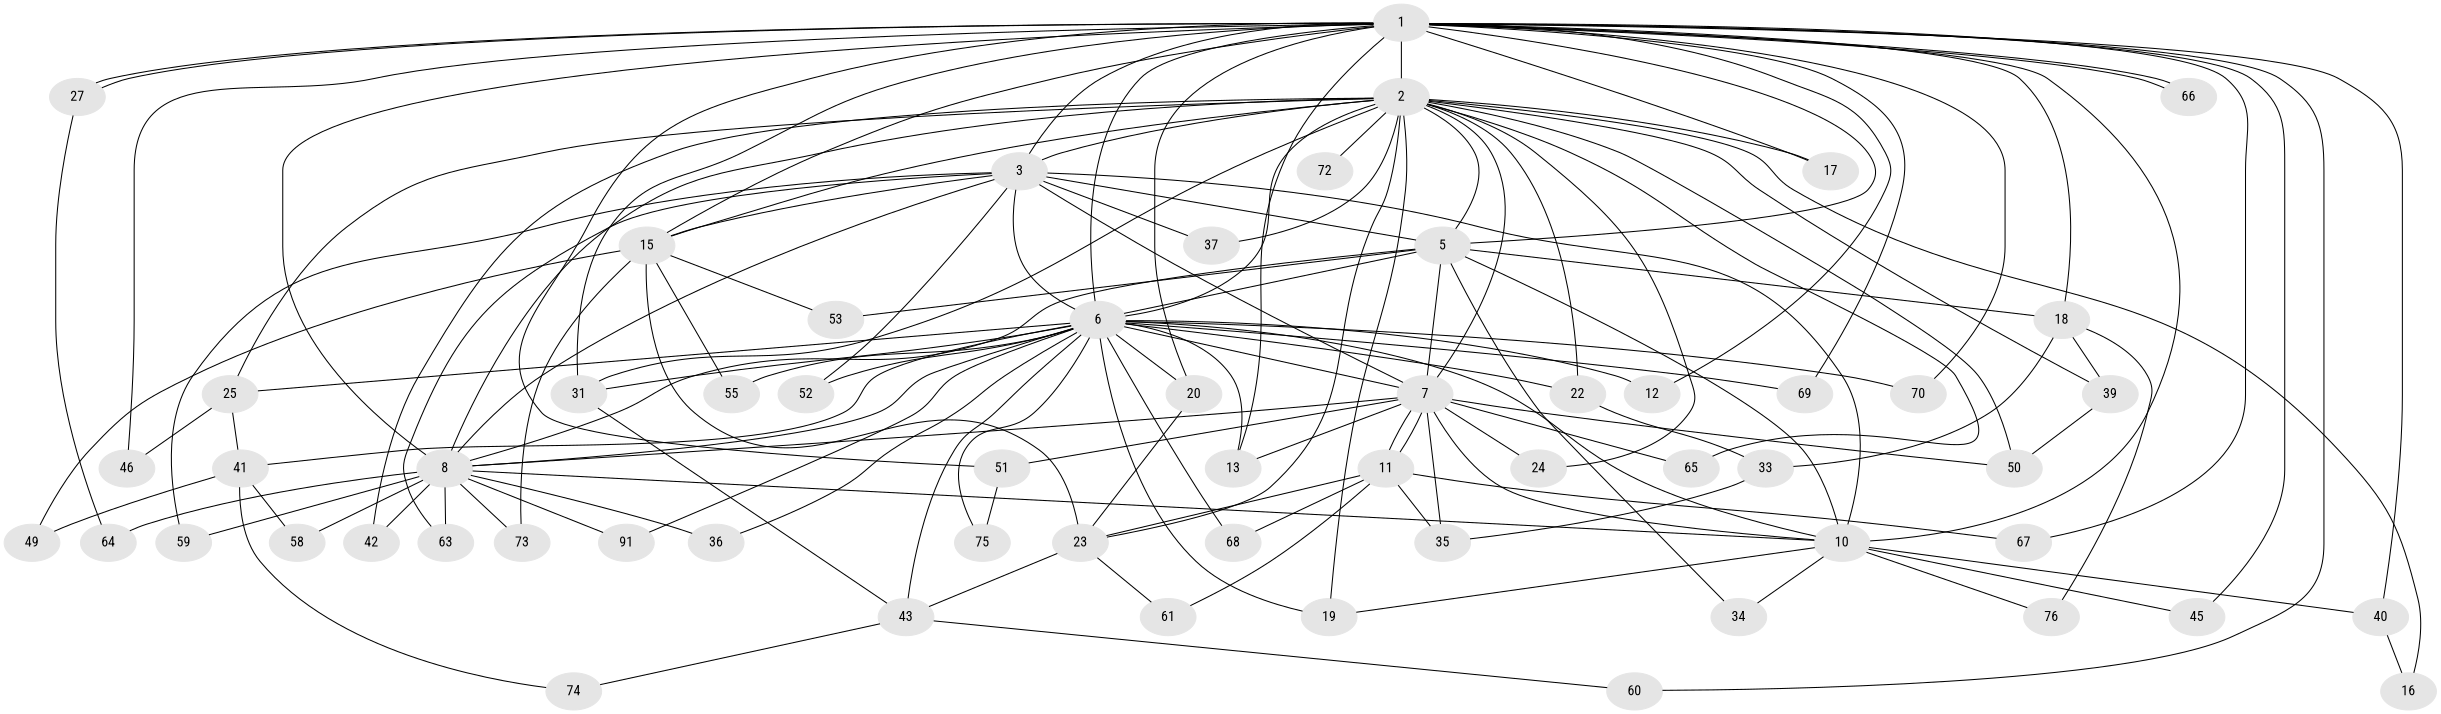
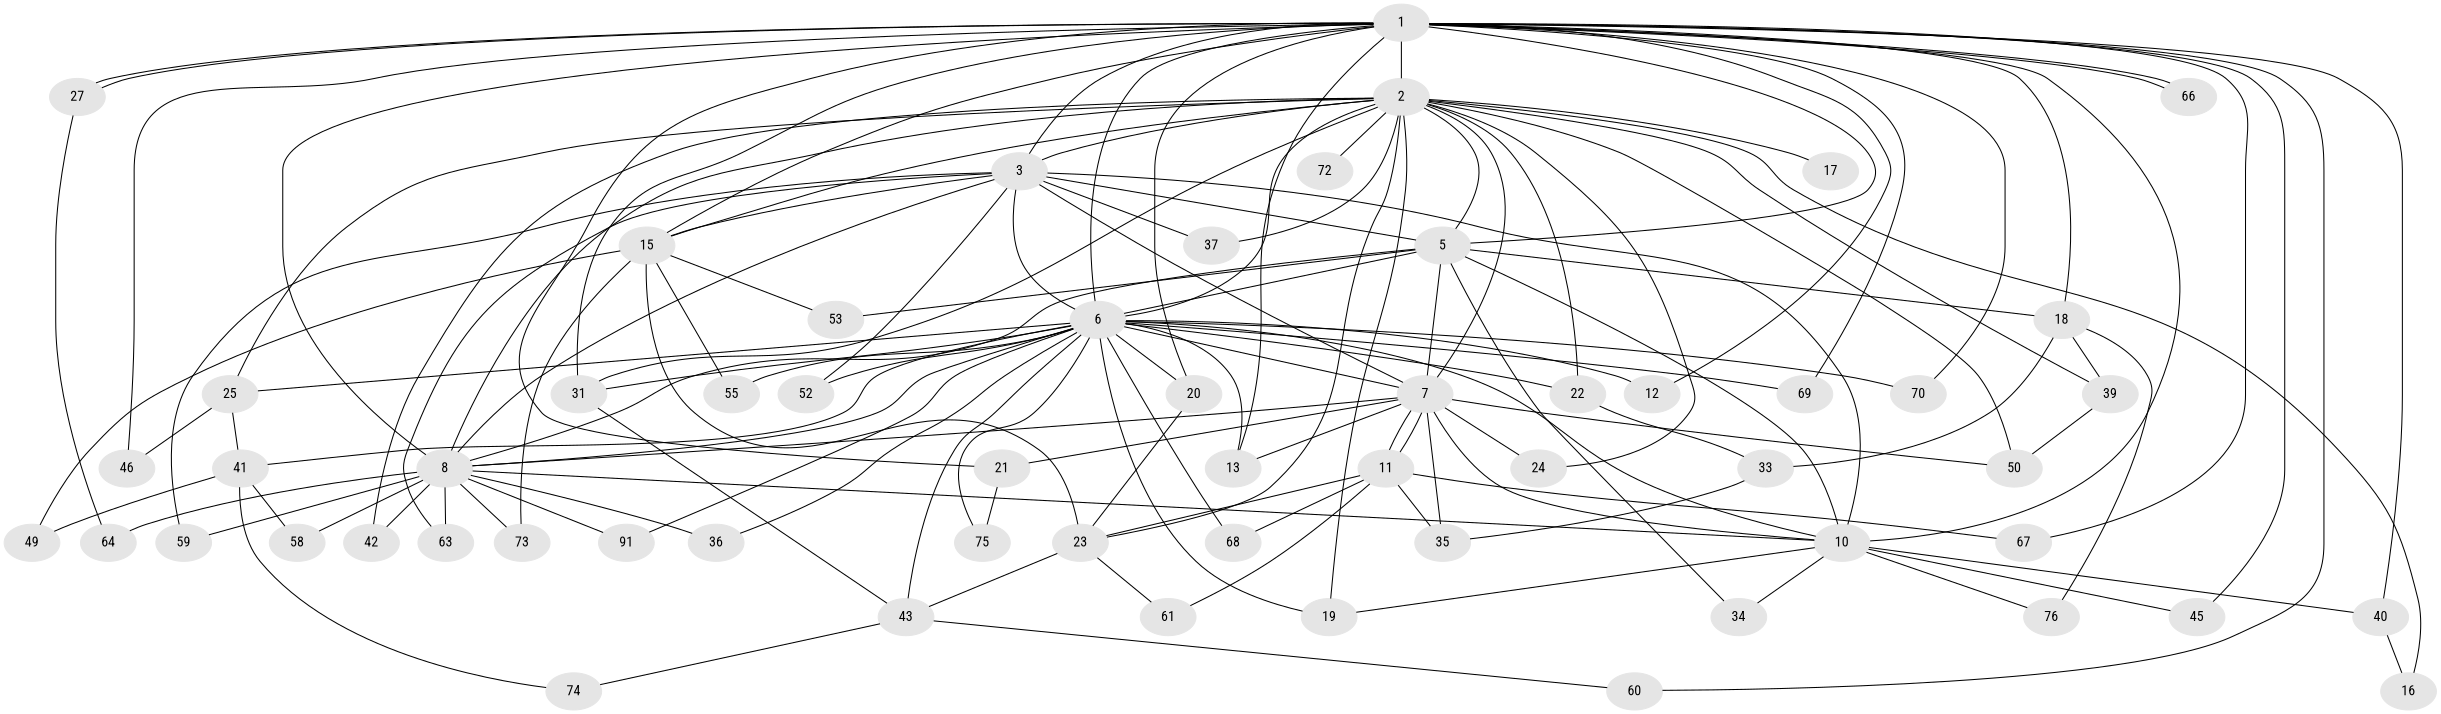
  graph {
    fontname="Roboto Condensed"
    node [color=gray90 fontname="Roboto Condensed" style=filled]
    edge [fontname="Roboto Condensed"]
    1 [super="+32"]
    2 [super="+9"]
    3 [super="+4"]
    5 [super="+71"]
    6 [super="+16"]
    8 [super="+44"]
    10 [super="+57"]
    12
    15 [super="+28"]
    17
    18
    20
-   21 [super="+47" label=51]
+   21 [super="+47"]
    27
    31
    40
    45
    46
    60
    66
    67
    69
    70
    13
    7 [super="+14"]
    19
    22 [super="+30"]
    23 [super="+26"]
    24
    25
    37
    39
    42
    50 [super="+62"]
    n35 [label=16]
-   65
    72
    52
    59
    63
    34
    53
    36
    41
    43 [super="+48"]
    n46 [label=91]
    55
    68
    75
    11 [super="+29"]
    35 [super="+54"]
    58
    64
    73
    76
    49
    33
    61
    74
    1 -- 2 [weight=2]
    1 -- 3 [weight=2]
    1 -- 5
    1 -- 6
    1 -- 8
    1 -- 10
    1 -- 12
    1 -- 15
-   1 -- 17
    1 -- 18
    1 -- 20
    1 -- 21 [weight=2]
    1 -- 27
    1 -- 27
    1 -- 31
    1 -- 40
    1 -- 45
    1 -- 46
    1 -- 60
    1 -- 66
    1 -- 66
    1 -- 67
    1 -- 69
    1 -- 70
    1 -- 13
    2 -- 3 [weight=4]
    2 -- 5 [weight=2]
    2 -- 6 [weight=2]
    2 -- 8 [weight=2]
    2 -- 15
    2 -- 17
    2 -- 31
    2 -- 7 [weight=3]
    2 -- 19
    2 -- 22 [weight=2]
    2 -- 23
    2 -- 24
    2 -- 25
    2 -- 37
    2 -- 39
    2 -- 42
    2 -- 50
    2 -- n35
-   2 -- 65
    2 -- 72 [weight=2]
    3 -- 5 [weight=2]
    3 -- 6 [weight=2]
    3 -- 8 [weight=2]
    3 -- 10 [weight=2]
    3 -- 15
    3 -- 7 [weight=2]
    3 -- 37
    3 -- 52
    3 -- 59
    3 -- 63
    5 -- 6 [weight=2]
    5 -- 8
    5 -- 10
    5 -- 18
    5 -- 7
    5 -- 34
    5 -- 53
    6 -- 8 [weight=2]
    6 -- 10
    6 -- 12
    6 -- 20
    6 -- 31
    6 -- 69
    6 -- 70
    6 -- 13
    6 -- 7 [weight=2]
    6 -- 19
    6 -- 22
    6 -- 25
    6 -- 52
    6 -- 36
    6 -- 41
    6 -- 43
    6 -- n46
    6 -- 55
    6 -- 68
    6 -- 75
    8 -- 10
    8 -- 42
    8 -- 59
    8 -- 63
    8 -- 36
    8 -- n46
    8 -- 58
    8 -- 64
    8 -- 73
    10 -- 40
    10 -- 45
    10 -- 19
    10 -- 34
    10 -- 76
    15 -- 23
    15 -- 53
    15 -- 55
    15 -- 73
    15 -- 49
    18 -- 39
    18 -- 76
    18 -- 33
    20 -- 23
    21 -- 75
    27 -- 64
    31 -- 43
    40 -- n35
    7 -- 8
    7 -- 10
    7 -- 21
    7 -- 13
    7 -- 24
    7 -- 50
-   7 -- 65
    7 -- 11
    7 -- 11
    7 -- 35
    22 -- 33
    23 -- 43
    23 -- 61
    25 -- 46
    25 -- 41
    39 -- 50
    41 -- 58
    41 -- 49
    41 -- 74
    43 -- 60
    43 -- 74
    11 -- 67
    11 -- 23
    11 -- 68
    11 -- 35
    11 -- 61
    33 -- 35
  }
